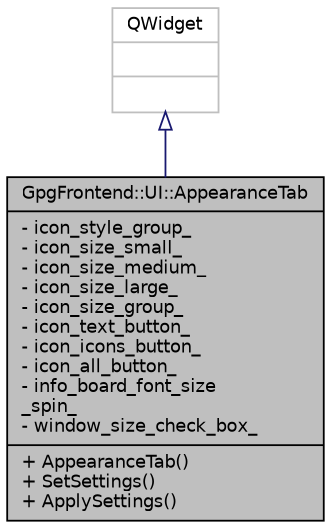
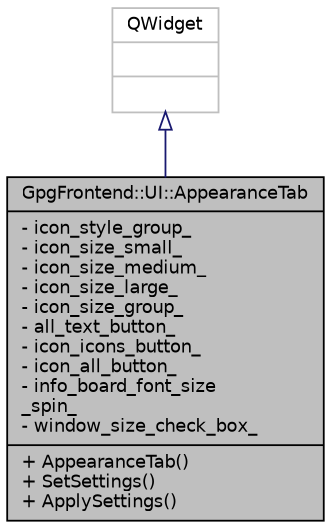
  digraph {
    node [fontname=Helvetica fontsize=10 shape=record style=filled]
-   n1 [color=black fillcolor=grey75 fontcolor=black height=0.2 label="{GpgFrontend::UI::AppearanceTab\n|- icon_style_group_\l- icon_size_small_\l- icon_size_medium_\l- icon_size_large_\l- icon_size_group_\l- icon_text_button_\l- icon_icons_button_\l- icon_all_button_\l- info_board_font_size\l_spin_\l- window_size_check_box_\l|+ AppearanceTab()\l+ SetSettings()\l+ ApplySettings()\l}" width=0.4]
+   n1 [color=black fillcolor=grey75 fontcolor=black height=0.2 label="{GpgFrontend::UI::AppearanceTab\n|- icon_style_group_\l- icon_size_small_\l- icon_size_medium_\l- icon_size_large_\l- icon_size_group_\l- all_text_button_\l- icon_icons_button_\l- icon_all_button_\l- info_board_font_size\l_spin_\l- window_size_check_box_\l|+ AppearanceTab()\l+ SetSettings()\l+ ApplySettings()\l}" width=0.4]
    n2 [color=grey75 fillcolor=white height=0.2 label="{QWidget\n||}" width=0.4]
    n2 -> n1 [arrowtail=onormal color=midnightblue dir=back fontname=Helvetica fontsize=10 labelfontname=Helvetica labelfontsize=10 style=solid]
  }
